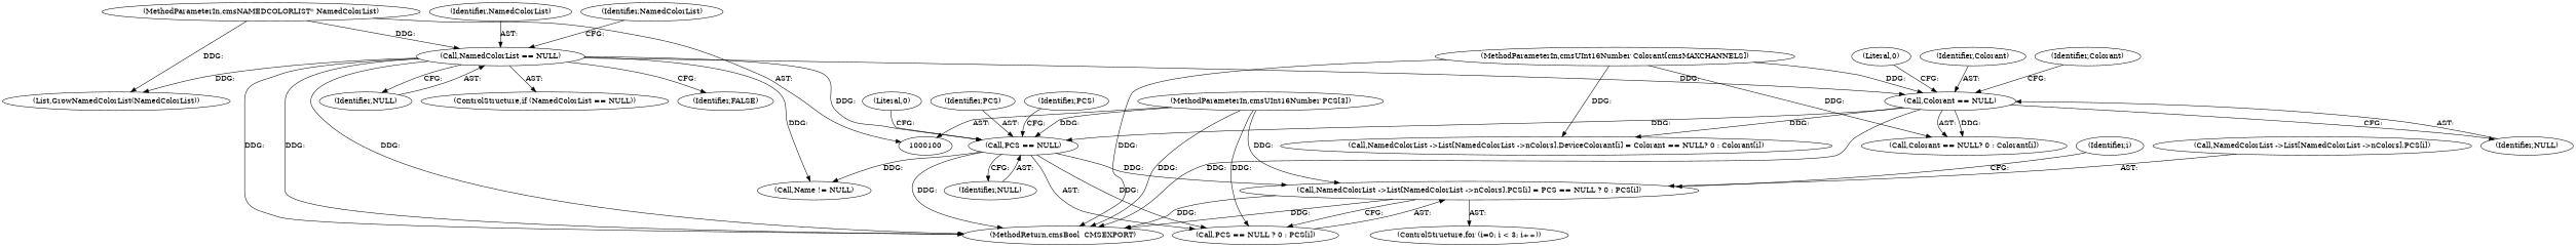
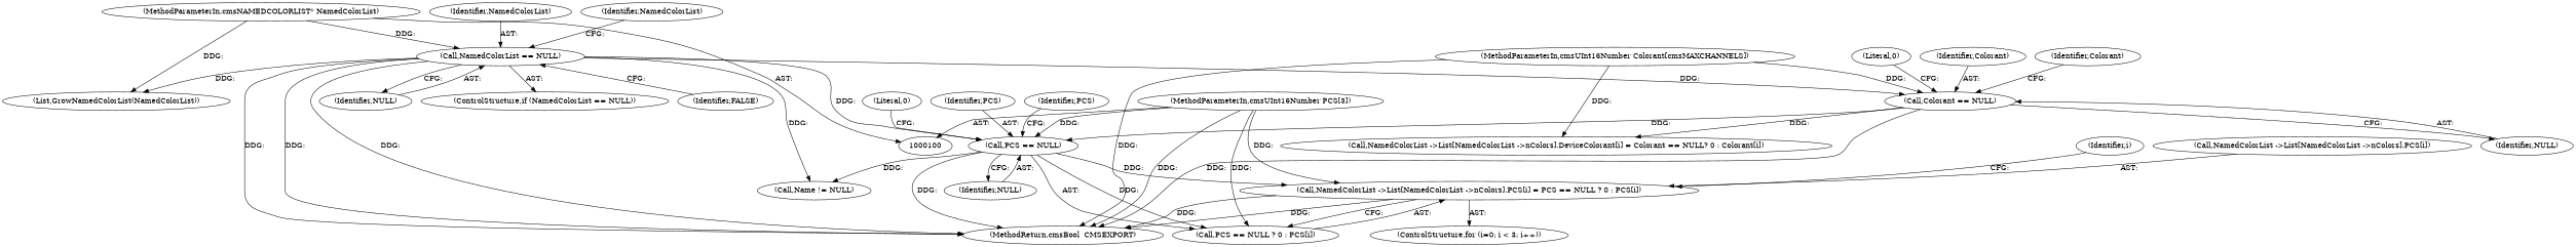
  digraph {
    n1 [label="(Call,NamedColorList ->List[NamedColorList ->nColors].PCS[i] = PCS == NULL ? 0 : PCS[i])"]
    n2 [label="(MethodReturn,cmsBool  CMSEXPORT)"]
    n3 [label="(ControlStructure,for (i=0; i < 3; i++))"]
    n4 [label="(Call,PCS == NULL ? 0 : PCS[i])"]
    n5 [label="(Call,PCS == NULL)"]
    n6 [label="(Identifier,NULL)"]
    n7 [label="(Call,Name != NULL)"]
    n8 [label="(MethodParameterIn,cmsUInt16Number PCS[3])"]
    1000100
    n10 [label="(Call,NamedColorList == NULL)"]
    n11 [label="(Call,Colorant == NULL)"]
    n12 [label="(Identifier,NULL)"]
    n13 [label="(ControlStructure,if (NamedColorList == NULL))"]
    n14 [label="(List,GrowNamedColorList(NamedColorList))"]
    n15 [label="(Call,NamedColorList ->List[NamedColorList ->nColors].DeviceColorant[i] = Colorant == NULL? 0 : Colorant[i])"]
-   n16 [label="(Call,Colorant == NULL? 0 : Colorant[i])"]
    n17 [label="(Identifier,NULL)"]
    n18 [label="(MethodParameterIn,cmsNAMEDCOLORLIST* NamedColorList)"]
    n19 [label="(MethodParameterIn,cmsUInt16Number Colorant[cmsMAXCHANNELS])"]
    n20 [label="(Literal,0)"]
    n21 [label="(Identifier,NamedColorList)"]
    n22 [label="(Identifier,Colorant)"]
    n23 [label="(Literal,0)"]
    n24 [label="(Identifier,i)"]
    n25 [label="(Identifier,FALSE)"]
    n26 [label="(Identifier,PCS)"]
    n27 [label="(Call,NamedColorList ->List[NamedColorList ->nColors].PCS[i])"]
    n28 [label="(Identifier,PCS)"]
    n29 [label="(Identifier,Colorant)"]
    n30 [label="(Identifier,NamedColorList)"]
    n1 -> n2 [label="DDG: "]
    n1 -> n2 [label="DDG: "]
    n1 -> n3 [label="AST: "]
    n1 -> n4 [label="CFG: "]
    n4 -> n1 [label="AST: "]
    n5 -> n1 [label="DDG: "]
    n5 -> n2 [label="DDG: "]
    n5 -> n4 [label="AST: "]
    n5 -> n4 [label="DDG: "]
    n5 -> n6 [label="CFG: "]
    n5 -> n7 [label="DDG: "]
    n6 -> n5 [label="AST: "]
    n8 -> n1 [label="DDG: "]
    n8 -> n2 [label="DDG: "]
    n8 -> n4 [label="DDG: "]
    n8 -> n5 [label="DDG: "]
    n8 -> 1000100 [label="AST: "]
    n10 -> n2 [label="DDG: "]
    n10 -> n2 [label="DDG: "]
    n10 -> n2 [label="DDG: "]
    n10 -> n5 [label="DDG: "]
    n10 -> n7 [label="DDG: "]
    n10 -> n11 [label="DDG: "]
    n10 -> n12 [label="CFG: "]
    n10 -> n13 [label="AST: "]
    n10 -> n14 [label="DDG: "]
    n11 -> n2 [label="DDG: "]
    n11 -> n5 [label="DDG: "]
    n11 -> n15 [label="DDG: "]
-   n11 -> n16 [label="AST: "]
-   n11 -> n16 [label="DDG: "]
    n11 -> n17 [label="CFG: "]
    n12 -> n10 [label="AST: "]
    n17 -> n11 [label="AST: "]
    n18 -> 1000100 [label="AST: "]
    n18 -> n10 [label="DDG: "]
    n18 -> n14 [label="DDG: "]
    n19 -> n2 [label="DDG: "]
    n19 -> n11 [label="DDG: "]
    n19 -> n15 [label="DDG: "]
-   n19 -> n16 [label="DDG: "]
    n20 -> n11 [label="CFG: "]
    n21 -> n10 [label="CFG: "]
    n22 -> n11 [label="AST: "]
    n23 -> n5 [label="CFG: "]
    n24 -> n1 [label="CFG: "]
-   n10 -> n25 [label="CFG: "]
+   n25 -> n10 [label="CFG: "]
    n26 -> n5 [label="AST: "]
    n27 -> n1 [label="AST: "]
    n28 -> n5 [label="CFG: "]
    n29 -> n11 [label="CFG: "]
    n30 -> n10 [label="AST: "]
  }
